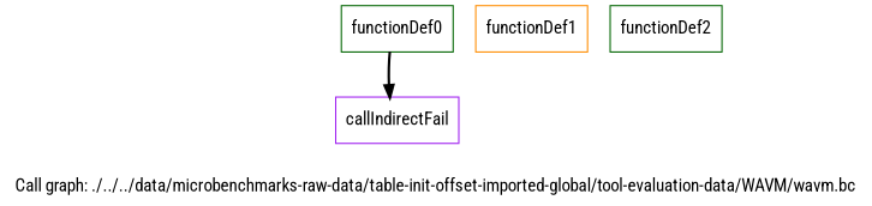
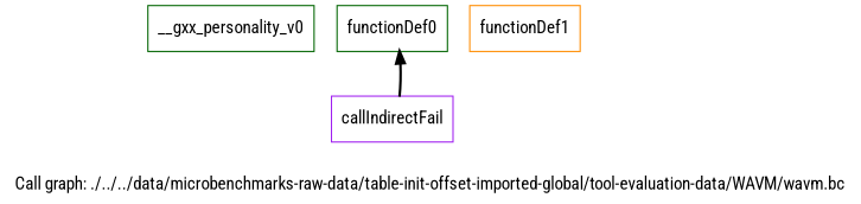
  digraph {
    label="Call graph: ./../../data/microbenchmarks-raw-data/table-init-offset-imported-global/tool-evaluation-data/WAVM/wavm.bc"
    fontname="Roboto Condensed"
    node [shape=record color=darkgreen fontname="Roboto Condensed"]
+   n1 [label="{__gxx_personality_v0}"]
    n2 [label="{functionDef0}"]
    n3 [label="{callIndirectFail}" color=purple]
    n4 [label="{functionDef1}" color=darkorange]
-   n5 [label="{functionDef2}"]
-   n2 -> n3 [style=bold fontname="Roboto Condensed"]
+   n3 -> n2 [style=bold fontname="Roboto Condensed"]
  }
